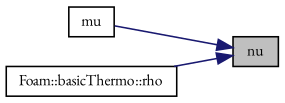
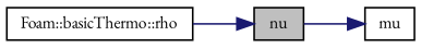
  digraph {
    fontname="EB Garamond"
    rankdir=LR
    node [color=black fontname="EB Garamond" fontsize=10 shape=record]
    edge [color=midnightblue fontname="EB Garamond" fontsize=10 labelfontname=Helvetica labelfontsize=10 style=solid]
    n1 [fillcolor=grey75 fontcolor=black height=0.2 label=nu style=filled width=0.4]
    n2 [height=0.2 label=mu width=0.4]
    n3 [height=0.2 label="Foam::basicThermo::rho" width=0.4]
-   n2 -> n1
+   n1 -> n2
    n3 -> n1
  }
